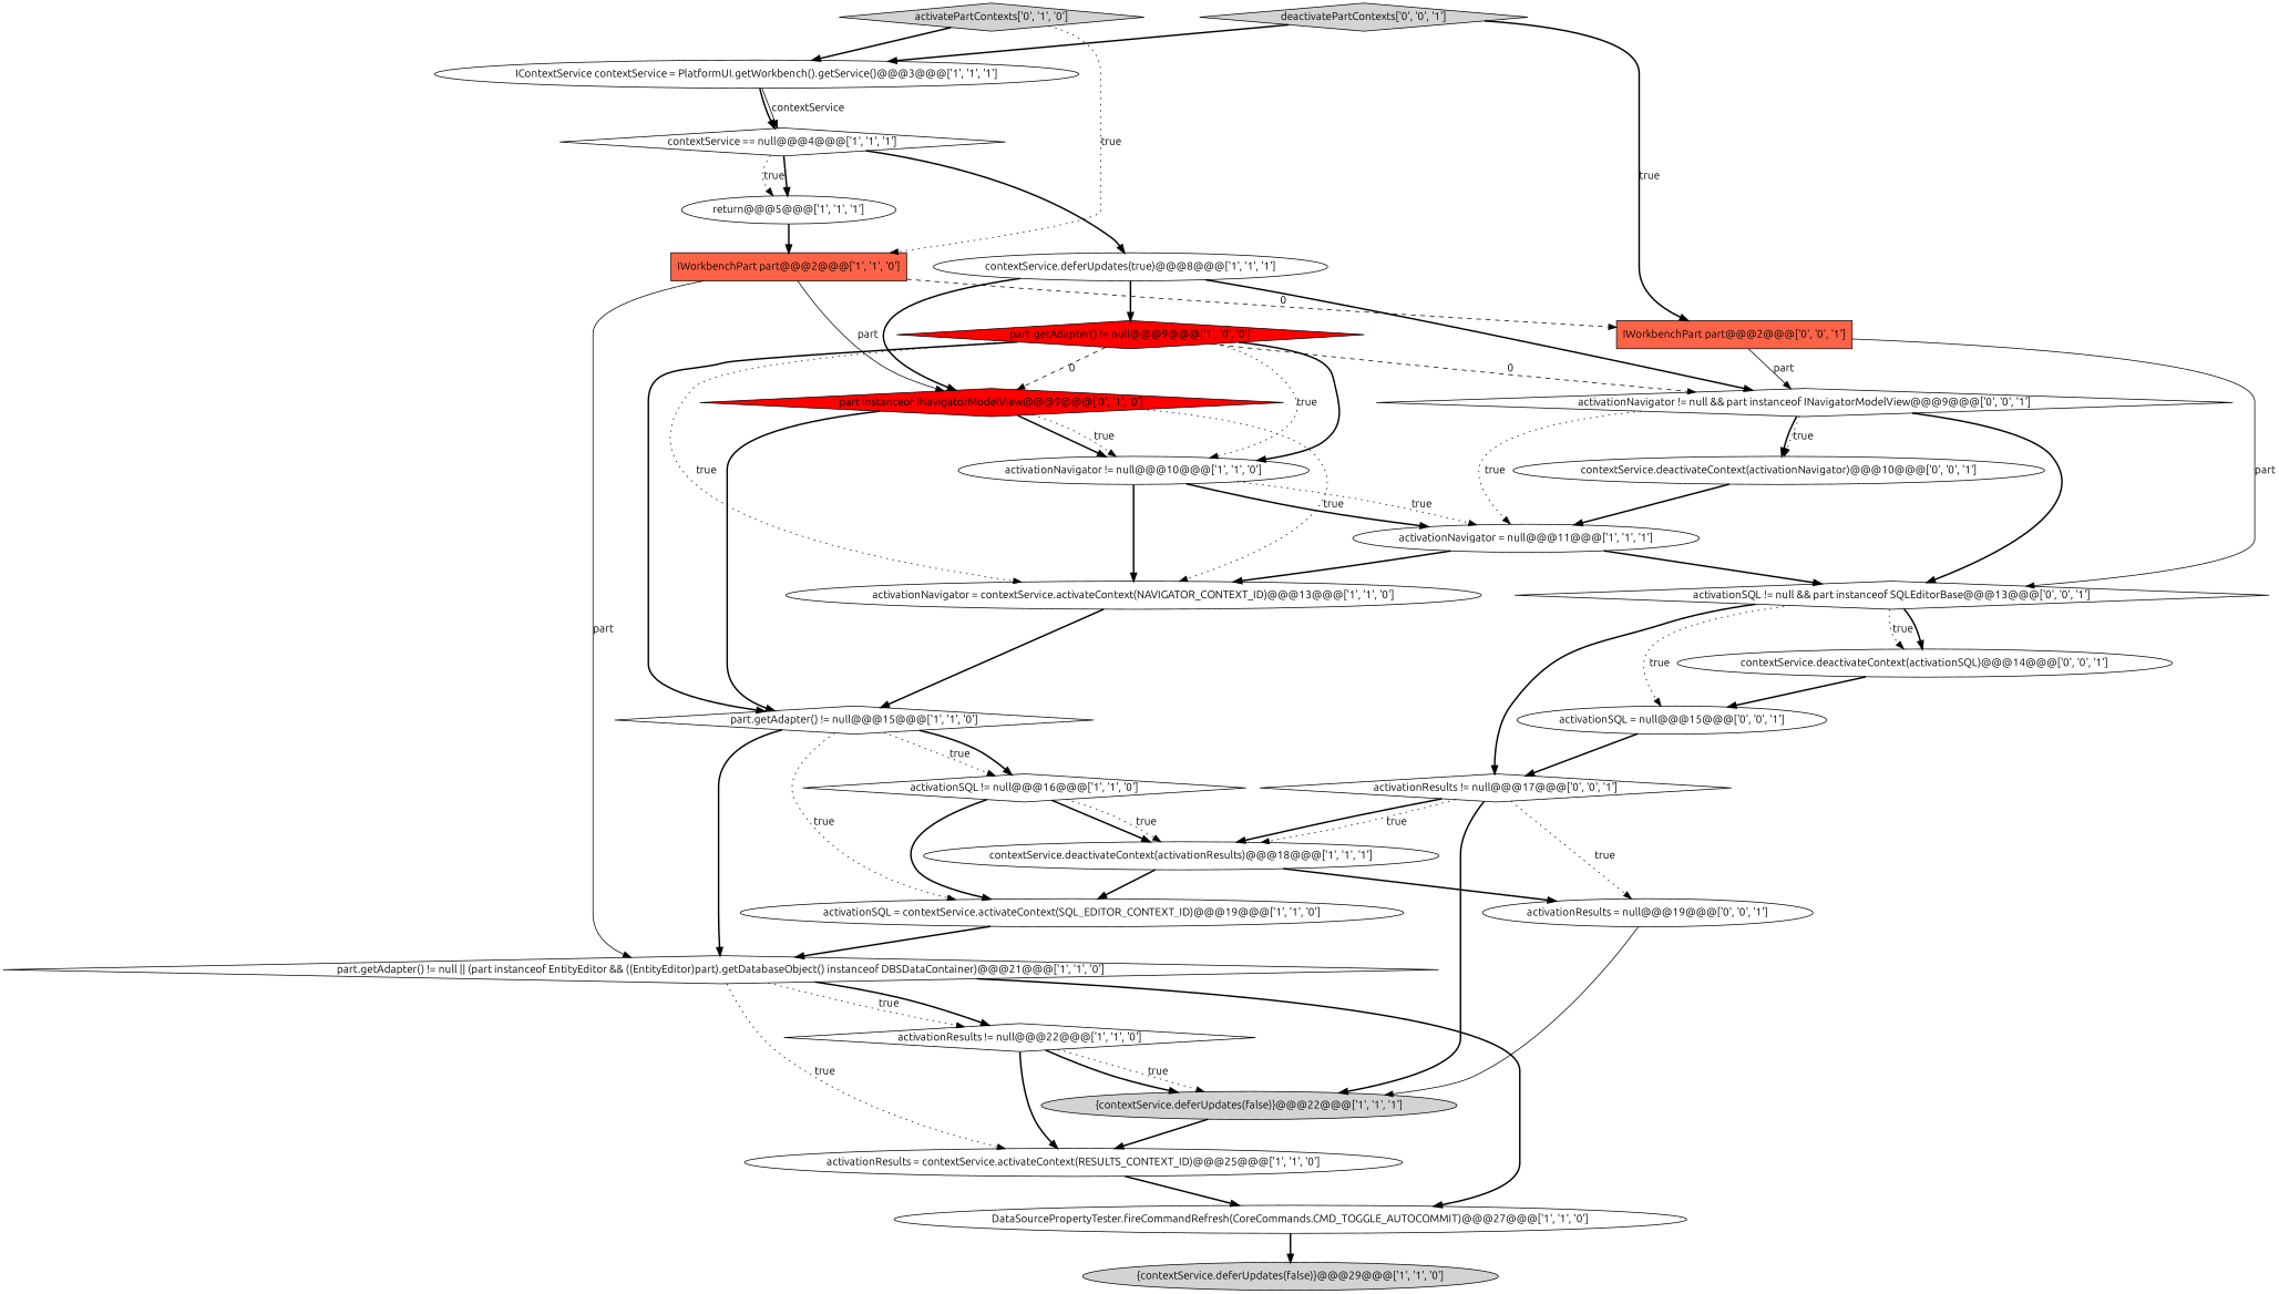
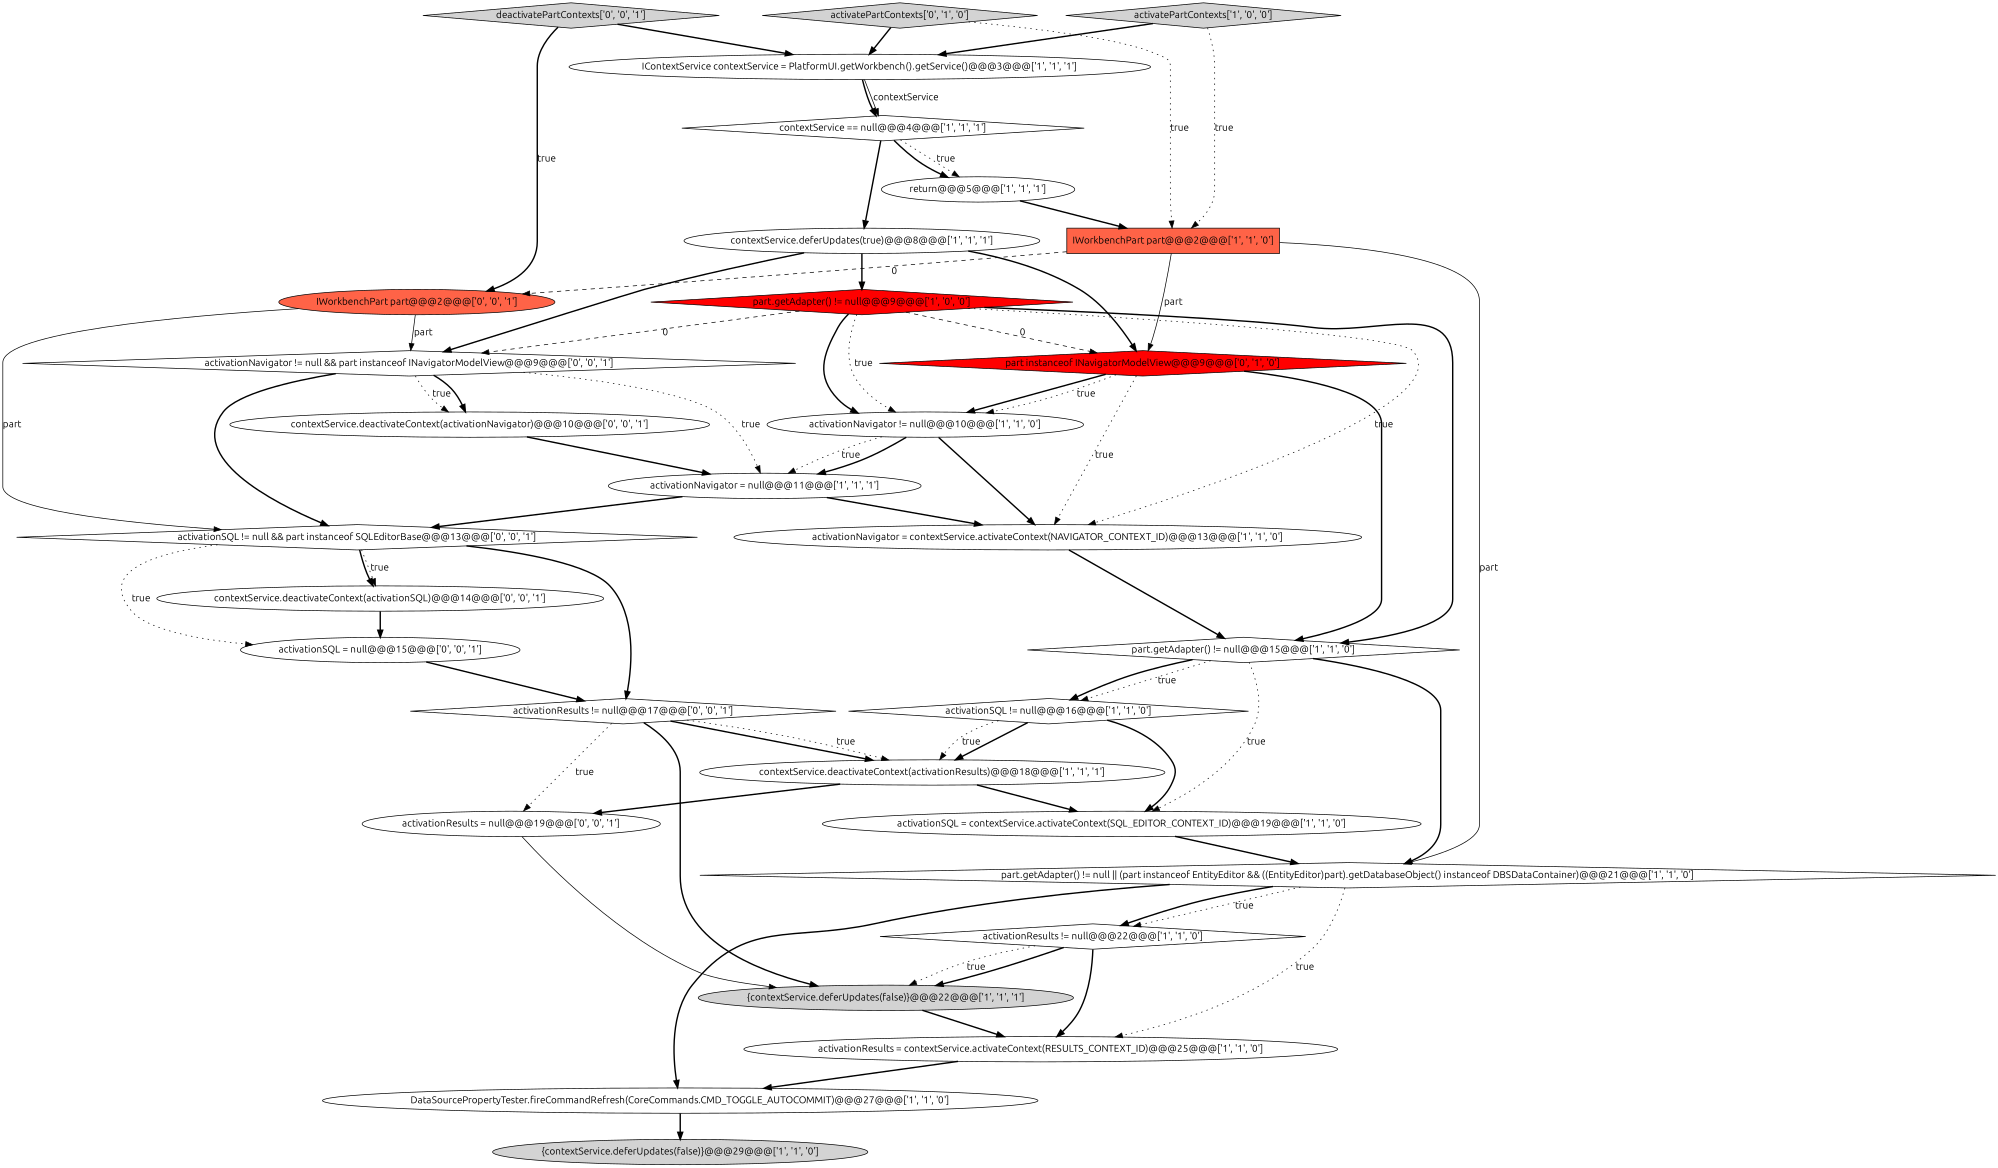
  digraph {
    fontname=Ubuntu
    node [fillcolor=white fontname=Ubuntu shape=ellipse style=filled]
    edge [fontname=Ubuntu style=bold]
+   n1 [fillcolor=lightgray label="activatePartContexts['1', '0', '0']" shape=diamond]
    n2 [label="IContextService contextService = PlatformUI.getWorkbench().getService()@@@3@@@['1', '1', '1']"]
    n3 [fillcolor=tomato label="IWorkbenchPart part@@@2@@@['1', '1', '0']" shape=box]
    n4 [label="contextService == null@@@4@@@['1', '1', '1']" shape=diamond]
-   n5 [fillcolor=tomato label="IWorkbenchPart part@@@2@@@['0', '0', '1']" shape=box]
+   n5 [fillcolor=tomato label="IWorkbenchPart part@@@2@@@['0', '0', '1']"]
    n6 [fillcolor=red label="part instanceof INavigatorModelView@@@9@@@['0', '1', '0']" shape=diamond]
    n7 [label="part.getAdapter() != null || (part instanceof EntityEditor && ((EntityEditor)part).getDatabaseObject() instanceof DBSDataContainer)@@@21@@@['1', '1', '0']" shape=diamond]
    n8 [label="activationResults = null@@@19@@@['0', '0', '1']"]
    n9 [fillcolor=lightgray label="{contextService.deferUpdates(false)}@@@22@@@['1', '1', '1']"]
    n10 [label="activationResults = contextService.activateContext(RESULTS_CONTEXT_ID)@@@25@@@['1', '1', '0']"]
    n11 [label="activationNavigator = null@@@11@@@['1', '1', '1']"]
    n12 [label="activationSQL != null && part instanceof SQLEditorBase@@@13@@@['0', '0', '1']" shape=diamond]
    n13 [label="activationNavigator = contextService.activateContext(NAVIGATOR_CONTEXT_ID)@@@13@@@['1', '1', '0']"]
    n14 [label="activationResults != null@@@17@@@['0', '0', '1']" shape=diamond]
    n15 [label="activationSQL = null@@@15@@@['0', '0', '1']"]
    n16 [label="contextService.deactivateContext(activationSQL)@@@14@@@['0', '0', '1']"]
    n17 [label="part.getAdapter() != null@@@15@@@['1', '1', '0']" shape=diamond]
    n18 [fillcolor=lightgray label="deactivatePartContexts['0', '0', '1']" shape=diamond]
    n19 [label="activationNavigator != null && part instanceof INavigatorModelView@@@9@@@['0', '0', '1']" shape=diamond]
    n20 [label="contextService.deactivateContext(activationResults)@@@18@@@['1', '1', '1']"]
    n21 [fillcolor=red label="part.getAdapter() != null@@@9@@@['1', '0', '0']" shape=diamond]
    n22 [label="activationNavigator != null@@@10@@@['1', '1', '0']"]
    n23 [label="contextService.deactivateContext(activationNavigator)@@@10@@@['0', '0', '1']"]
    n24 [label="activationSQL = contextService.activateContext(SQL_EDITOR_CONTEXT_ID)@@@19@@@['1', '1', '0']"]
    n25 [label="activationSQL != null@@@16@@@['1', '1', '0']" shape=diamond]
    n26 [label="contextService.deferUpdates(true)@@@8@@@['1', '1', '1']"]
    n27 [label="return@@@5@@@['1', '1', '1']"]
    n28 [label="DataSourcePropertyTester.fireCommandRefresh(CoreCommands.CMD_TOGGLE_AUTOCOMMIT)@@@27@@@['1', '1', '0']"]
    n29 [fillcolor=lightgray label="{contextService.deferUpdates(false)}@@@29@@@['1', '1', '0']"]
    n30 [fillcolor=lightgray label="activatePartContexts['0', '1', '0']" shape=diamond]
    n31 [label="activationResults != null@@@22@@@['1', '1', '0']" shape=diamond]
+   n1 -> n2
+   n1 -> n3 [label=true style=dotted]
    n2 -> n4 [label=contextService style=solid]
    n2 -> n4
    n3 -> n5 [label=0 style=dashed]
    n3 -> n6 [label=part style=solid]
    n3 -> n7 [label=part style=solid]
    n4 -> n26
    n4 -> n27 [label=true style=dotted]
    n4 -> n27
    n5 -> n12 [label=part style=solid]
    n5 -> n19 [label=part style=solid]
    n6 -> n13 [label=true style=dotted]
    n6 -> n17
    n6 -> n22
    n6 -> n22 [label=true style=dotted]
    n7 -> n10 [label=true style=dotted]
    n7 -> n28
    n7 -> n31 [label=true style=dotted]
    n7 -> n31
    n8 -> n9 [style=solid]
    n9 -> n10
    n10 -> n28
    n11 -> n12
    n11 -> n13
    n12 -> n14
    n12 -> n15 [label=true style=dotted]
    n12 -> n16 [label=true style=dotted]
    n12 -> n16
    n13 -> n17
    n14 -> n8 [label=true style=dotted]
    n14 -> n9
    n14 -> n20
    n14 -> n20 [label=true style=dotted]
    n15 -> n14
    n16 -> n15
    n17 -> n7
    n17 -> n24 [label=true style=dotted]
    n17 -> n25 [label=true style=dotted]
    n17 -> n25
    n18 -> n2
    n18 -> n5 [label=true]
    n19 -> n11 [label=true style=dotted]
    n19 -> n12
    n19 -> n23 [label=true style=dotted]
    n19 -> n23
    n20 -> n8
    n20 -> n24
    n21 -> n6 [label=0 style=dashed]
    n21 -> n13 [label=true style=dotted]
    n21 -> n17
    n21 -> n19 [label=0 style=dashed]
    n21 -> n22
    n21 -> n22 [label=true style=dotted]
    n22 -> n11 [label=true style=dotted]
    n22 -> n11
    n22 -> n13
    n23 -> n11
    n24 -> n7
    n25 -> n20
    n25 -> n20 [label=true style=dotted]
    n25 -> n24
    n26 -> n6
    n26 -> n19
    n26 -> n21
    n27 -> n3
    n28 -> n29
    n30 -> n2
    n30 -> n3 [label=true style=dotted]
    n31 -> n9 [label=true style=dotted]
    n31 -> n9
    n31 -> n10
  }
